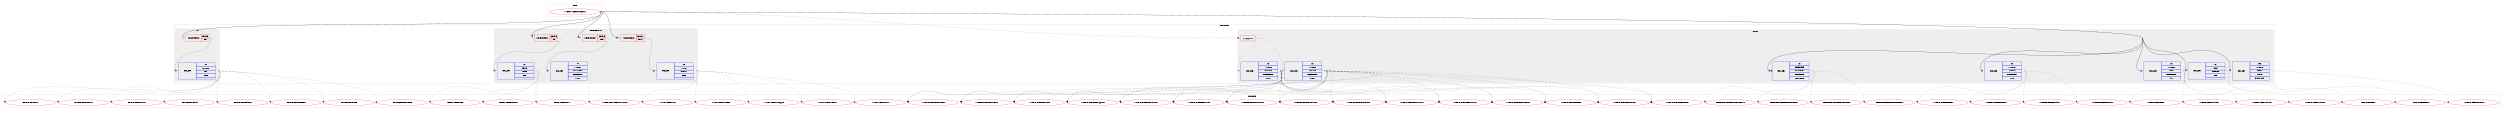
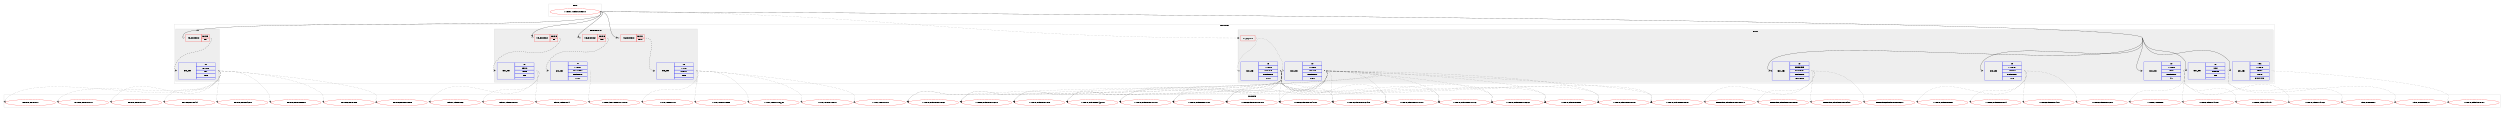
  digraph {
    compound=true
    concentrate=true
    fontname=Lato
    fontsize=10
    newrank=true
    rankdir=TB
    ranksep=1.5
    node [color=red fontname=Lato fontsize=10]
    edge [arrowhead=vee fontname=Lato headport=w style=dotted tailport=e weight=100]
    n1 [label="sys-apps/xinetd-2.3.15.3-r2" width=4]
    n2 [color=blue label=<<TABLE BORDER="0" CELLBORDER="1" CELLSPACING="0" CELLPADDING="4" WIDTH="220"><TR><TD ROWSPAN="6" CELLPADDING="30">pack_dep</TD></TR><TR><TD WIDTH="110">no</TD></TR><TR><TD>sys-devel</TD></TR><TR><TD>automake</TD></TR><TR><TD>greaterequal</TD></TR><TR><TD>1.16.1</TD></TR></TABLE>> shape=none]
    n3 [color=blue label=<<TABLE BORDER="0" CELLBORDER="1" CELLSPACING="0" CELLPADDING="4" WIDTH="220"><TR><TD ROWSPAN="6" CELLPADDING="30">pack_dep</TD></TR><TR><TD WIDTH="110">no</TD></TR><TR><TD>sys-devel</TD></TR><TR><TD>automake</TD></TR><TR><TD>greaterequal</TD></TR><TR><TD>1.15.1</TD></TR></TABLE>> shape=none]
    n4 [label=<<TABLE BORDER="0" CELLBORDER="1" CELLSPACING="0" CELLPADDING="4"><TR><TD CELLPADDING="10">any_of_group</TD></TR></TABLE>> shape=none]
    n5 [color=blue label=<<TABLE BORDER="0" CELLBORDER="1" CELLSPACING="0" CELLPADDING="4" WIDTH="220"><TR><TD ROWSPAN="6" CELLPADDING="30">pack_dep</TD></TR><TR><TD WIDTH="110">no</TD></TR><TR><TD>app-portage</TD></TR><TR><TD>elt-patches</TD></TR><TR><TD>greaterequal</TD></TR><TR><TD>20170815</TD></TR></TABLE>> shape=none]
    n6 [color=blue label=<<TABLE BORDER="0" CELLBORDER="1" CELLSPACING="0" CELLPADDING="4" WIDTH="220"><TR><TD ROWSPAN="6" CELLPADDING="30">pack_dep</TD></TR><TR><TD WIDTH="110">no</TD></TR><TR><TD>sys-devel</TD></TR><TR><TD>autoconf</TD></TR><TR><TD>greaterequal</TD></TR><TR><TD>2.69</TD></TR></TABLE>> shape=none]
    n7 [color=blue label=<<TABLE BORDER="0" CELLBORDER="1" CELLSPACING="0" CELLPADDING="4" WIDTH="220"><TR><TD ROWSPAN="6" CELLPADDING="30">pack_dep</TD></TR><TR><TD WIDTH="110">no</TD></TR><TR><TD>sys-devel</TD></TR><TR><TD>libtool</TD></TR><TR><TD>greaterequal</TD></TR><TR><TD>2.4</TD></TR></TABLE>> shape=none]
    n8 [color=blue label=<<TABLE BORDER="0" CELLBORDER="1" CELLSPACING="0" CELLPADDING="4" WIDTH="220"><TR><TD ROWSPAN="6" CELLPADDING="30">pack_dep</TD></TR><TR><TD WIDTH="110">no</TD></TR><TR><TD>virtual</TD></TR><TR><TD>pkgconfig</TD></TR><TR><TD>none</TD></TR><TR><TD></TD></TR></TABLE>> shape=none]
    n9 [color=blue label=<<TABLE BORDER="0" CELLBORDER="1" CELLSPACING="0" CELLPADDING="4" WIDTH="220"><TR><TD ROWSPAN="6" CELLPADDING="30">pack_dep</TD></TR><TR><TD WIDTH="110">weak</TD></TR><TR><TD>sys-devel</TD></TR><TR><TD>gettext</TD></TR><TR><TD>smaller</TD></TR><TR><TD>0.18.1.1-r3</TD></TR></TABLE>> shape=none]
    n10 [color=blue label=<<TABLE BORDER="0" CELLBORDER="1" CELLSPACING="0" CELLPADDING="4" WIDTH="220"><TR><TD ROWSPAN="6" CELLPADDING="30">pack_dep</TD></TR><TR><TD WIDTH="110">no</TD></TR><TR><TD>net-libs</TD></TR><TR><TD>libtirpc</TD></TR><TR><TD>none</TD></TR><TR><TD></TD></TR></TABLE>> shape=none]
    n11 [label=<<TABLE BORDER="0" CELLBORDER="1" CELLSPACING="0" CELLPADDING="4"><TR><TD ROWSPAN="3" CELLPADDING="10">use_conditional</TD></TR><TR><TD>positive</TD></TR><TR><TD>rpc</TD></TR></TABLE>> shape=none]
    n12 [color=blue label=<<TABLE BORDER="0" CELLBORDER="1" CELLSPACING="0" CELLPADDING="4" WIDTH="220"><TR><TD ROWSPAN="6" CELLPADDING="30">pack_dep</TD></TR><TR><TD WIDTH="110">no</TD></TR><TR><TD>sys-libs</TD></TR><TR><TD>libselinux</TD></TR><TR><TD>none</TD></TR><TR><TD></TD></TR></TABLE>> shape=none]
    n13 [label=<<TABLE BORDER="0" CELLBORDER="1" CELLSPACING="0" CELLPADDING="4"><TR><TD ROWSPAN="3" CELLPADDING="10">use_conditional</TD></TR><TR><TD>positive</TD></TR><TR><TD>selinux</TD></TR></TABLE>> shape=none]
    n14 [color=blue label=<<TABLE BORDER="0" CELLBORDER="1" CELLSPACING="0" CELLPADDING="4" WIDTH="220"><TR><TD ROWSPAN="6" CELLPADDING="30">pack_dep</TD></TR><TR><TD WIDTH="110">no</TD></TR><TR><TD>sys-apps</TD></TR><TR><TD>tcp-wrappers</TD></TR><TR><TD>greaterequal</TD></TR><TR><TD>7.6-r2</TD></TR></TABLE>> shape=none]
    n15 [label=<<TABLE BORDER="0" CELLBORDER="1" CELLSPACING="0" CELLPADDING="4"><TR><TD ROWSPAN="3" CELLPADDING="10">use_conditional</TD></TR><TR><TD>positive</TD></TR><TR><TD>tcpd</TD></TR></TABLE>> shape=none]
    n16 [color=blue label=<<TABLE BORDER="0" CELLBORDER="1" CELLSPACING="0" CELLPADDING="4" WIDTH="220"><TR><TD ROWSPAN="6" CELLPADDING="30">pack_dep</TD></TR><TR><TD WIDTH="110">no</TD></TR><TR><TD>dev-lang</TD></TR><TR><TD>perl</TD></TR><TR><TD>none</TD></TR><TR><TD></TD></TR></TABLE>> shape=none]
    n17 [label=<<TABLE BORDER="0" CELLBORDER="1" CELLSPACING="0" CELLPADDING="4"><TR><TD ROWSPAN="3" CELLPADDING="10">use_conditional</TD></TR><TR><TD>positive</TD></TR><TR><TD>perl</TD></TR></TABLE>> shape=none]
    n18 [label="sys-devel/automake-1.10.3-r3" width=4]
    n19 [label="sys-devel/automake-1.11.6-r3" width=4]
    n20 [label="sys-devel/automake-1.12.6-r2" width=4]
    n21 [label="sys-devel/automake-1.13.4-r2" width=4]
    n22 [label="sys-devel/automake-1.14.1-r2" width=4]
    n23 [label="sys-devel/automake-1.15.1-r2" width=4]
    n24 [label="sys-devel/automake-1.16-r2" width=4]
    n25 [label="sys-devel/automake-1.16.1-r1" width=4]
    n26 [label="sys-devel/automake-1.4_p6-r2" width=4]
    n27 [label="sys-devel/automake-1.5-r2" width=4]
    n28 [label="sys-devel/automake-1.6.3-r2" width=4]
    n29 [label="sys-devel/automake-1.7.9-r3" width=4]
    n30 [label="sys-devel/automake-1.8.5-r5" width=4]
    n31 [label="sys-devel/automake-1.9.6-r5" width=4]
    n32 [label="sys-devel/automake-9999" width=4]
    n33 [label="app-portage/elt-patches-20170317" width=4]
    n34 [label="app-portage/elt-patches-20170422" width=4]
    n35 [label="app-portage/elt-patches-20170815" width=4]
    n36 [label="app-portage/elt-patches-20170826.1" width=4]
    n37 [label="sys-devel/autoconf-2.13-r1" width=4]
    n38 [label="sys-devel/autoconf-2.64-r1" width=4]
    n39 [label="sys-devel/autoconf-2.69-r4" width=4]
    n40 [label="sys-devel/autoconf-9999" width=4]
    n41 [label="sys-devel/libtool-2.4.6-r3" width=4]
    n42 [label="sys-devel/libtool-2.4.6-r4" width=4]
    n43 [label="sys-devel/libtool-2.4.6-r5" width=4]
-   n44 [label="sys-devel/libtool-9999" width=4]
+   n44 [label="sys-devel/lang-9999" width=4]
    n45 [label="virtual/pkgconfig-0-r1" width=4]
    n46 [label="virtual/pkgconfig-1" width=4]
    n47 [label="sys-devel/gettext-0.19.8.1" width=4]
    n48 [label="net-libs/libtirpc-1.0.2-r1" width=4]
    n49 [label="net-libs/libtirpc-1.0.3" width=4]
    n50 [label="net-libs/libtirpc-1.1.4" width=4]
    n51 [label="sys-libs/libselinux-2.7" width=4]
    n52 [label="sys-libs/libselinux-2.8" width=4]
    n53 [label="sys-libs/libselinux-2.8-r1" width=4]
    n54 [label="sys-libs/libselinux-2.9_rc1" width=4]
    n55 [label="sys-libs/libselinux-9999" width=4]
    n56 [label="sys-apps/tcp-wrappers-7.6.22-r1" width=4]
    n57 [label="dev-lang/perl-5.24.3-r1" width=4]
    n58 [label="dev-lang/perl-5.24.4" width=4]
    n59 [label="dev-lang/perl-5.26.1-r1" width=4]
    n60 [label="dev-lang/perl-5.26.1-r2" width=4]
    n61 [label="dev-lang/perl-5.26.2" width=4]
    n62 [label="dev-lang/perl-5.26.9999" width=4]
    n63 [label="dev-lang/perl-5.28.0" width=4]
    n64 [label="dev-lang/perl-5.28.9999" width=4]
    subgraph cluster_1 {
      color=gray
      label=<<i>ebuild</i>>
      rank=same
      n1
    }
    subgraph cluster_2 {
      color=gray
      label=<<i>dependencies</i>>
      subgraph cluster_3 {
        color=gray
        fillcolor="#eeeeee"
        label=<<i>compile</i>>
        style=filled
        subgraph sub_4 {
          color=gray
          fillcolor="#eeeeee"
          label=<<i>compile</i>>
          style=filled
          n4
          subgraph sub_5 {
            color=gray
            fillcolor="#eeeeee"
            label=<<i>compile</i>>
            style=filled
            n2
          }
          subgraph sub_6 {
            color=gray
            fillcolor="#eeeeee"
            label=<<i>compile</i>>
            style=filled
            n3
          }
        }
        subgraph sub_7 {
          color=gray
          fillcolor="#eeeeee"
          label=<<i>compile</i>>
          style=filled
          n5
        }
        subgraph sub_8 {
          color=gray
          fillcolor="#eeeeee"
          label=<<i>compile</i>>
          style=filled
          n6
        }
        subgraph sub_9 {
          color=gray
          fillcolor="#eeeeee"
          label=<<i>compile</i>>
          style=filled
          n7
        }
        subgraph sub_10 {
          color=gray
          fillcolor="#eeeeee"
          label=<<i>compile</i>>
          style=filled
          n8
        }
        subgraph sub_11 {
          color=gray
          fillcolor="#eeeeee"
          label=<<i>compile</i>>
          style=filled
          n9
        }
      }
      subgraph cluster_12 {
        color=gray
        fillcolor="#eeeeee"
        label=<<i>compile and run</i>>
        style=filled
        subgraph sub_13 {
          color=gray
          fillcolor="#eeeeee"
          label=<<i>compile and run</i>>
          style=filled
          n11
          subgraph sub_14 {
            color=gray
            fillcolor="#eeeeee"
            label=<<i>compile and run</i>>
            style=filled
            n10
          }
        }
        subgraph sub_15 {
          color=gray
          fillcolor="#eeeeee"
          label=<<i>compile and run</i>>
          style=filled
          n13
          subgraph sub_16 {
            color=gray
            fillcolor="#eeeeee"
            label=<<i>compile and run</i>>
            style=filled
            n12
          }
        }
        subgraph sub_17 {
          color=gray
          fillcolor="#eeeeee"
          label=<<i>compile and run</i>>
          style=filled
          n15
          subgraph sub_18 {
            color=gray
            fillcolor="#eeeeee"
            label=<<i>compile and run</i>>
            style=filled
            n14
          }
        }
      }
      subgraph cluster_19 {
        color=gray
        fillcolor="#eeeeee"
        label=<<i>run</i>>
        style=filled
        subgraph sub_20 {
          color=gray
          fillcolor="#eeeeee"
          label=<<i>run</i>>
          style=filled
          n17
          subgraph sub_21 {
            color=gray
            fillcolor="#eeeeee"
            label=<<i>run</i>>
            style=filled
            n16
          }
        }
      }
    }
    subgraph cluster_22 {
      color=gray
      label=<<i>candidates</i>>
      rank=same
      subgraph sub_23 {
        color=black
        label=<<i>candidates</i>>
        nodesep=1
        rank=same
        n18
        n19
        n20
        n21
        n22
        n23
        n24
        n25
        n26
        n27
        n28
        n29
        n30
        n31
        n32
      }
      subgraph sub_24 {
        color=black
        label=<<i>candidates</i>>
        nodesep=1
        rank=same
        n18
        n19
        n20
        n21
        n22
        n23
        n24
        n25
        n26
        n27
        n28
        n29
        n30
        n31
        n32
      }
      subgraph sub_25 {
        color=black
        label=<<i>candidates</i>>
        nodesep=1
        rank=same
        n33
        n34
        n35
        n36
      }
      subgraph sub_26 {
        color=black
        label=<<i>candidates</i>>
        nodesep=1
        rank=same
        n37
        n38
        n39
        n40
      }
      subgraph sub_27 {
        color=black
        label=<<i>candidates</i>>
        nodesep=1
        rank=same
        n41
        n42
        n43
        n44
      }
      subgraph sub_28 {
        color=black
        label=<<i>candidates</i>>
        nodesep=1
        rank=same
        n45
        n46
      }
      subgraph sub_29 {
        color=black
        label=<<i>candidates</i>>
        nodesep=1
        rank=same
        n47
      }
      subgraph sub_30 {
        color=black
        label=<<i>candidates</i>>
        nodesep=1
        rank=same
        n48
        n49
        n50
      }
      subgraph sub_31 {
        color=black
        label=<<i>candidates</i>>
        nodesep=1
        rank=same
        n51
        n52
        n53
        n54
        n55
      }
      subgraph sub_32 {
        color=black
        label=<<i>candidates</i>>
        nodesep=1
        rank=same
        n56
      }
      subgraph sub_33 {
        color=black
        label=<<i>candidates</i>>
        nodesep=1
        rank=same
        n57
        n58
        n59
        n60
        n61
        n62
        n63
        n64
      }
    }
    n1 -> n4 [weight=20]
    n1 -> n5 [style=solid weight=20]
    n1 -> n6 [style=solid weight=20]
    n1 -> n7 [style=solid weight=20]
    n1 -> n8 [style=solid weight=20]
    n1 -> n9 [style=solid weight=20]
    n1 -> n11 [arrowhead=odotvee style=solid weight=20]
    n1 -> n13 [arrowhead=odotvee style=solid weight=20]
    n1 -> n15 [arrowhead=odotvee style=solid weight=20]
    n1 -> n17 [arrowhead=odot style=solid weight=20]
    n2 -> n18
    n2 -> n19
    n2 -> n20
    n2 -> n21
    n2 -> n22
    n2 -> n23
    n2 -> n24
    n2 -> n25
    n2 -> n26
    n2 -> n27
    n2 -> n28
    n2 -> n29
    n2 -> n30
    n2 -> n31
    n2 -> n32
    n3 -> n18
    n3 -> n19
    n3 -> n20
    n3 -> n21
    n3 -> n22
    n3 -> n23
    n3 -> n24
    n3 -> n25
    n3 -> n26
    n3 -> n27
    n3 -> n28
    n3 -> n29
    n3 -> n30
    n3 -> n31
    n3 -> n32
    n4 -> n2 [arrowhead=oinv weight=20]
    n4 -> n3 [arrowhead=oinv weight=20]
    n5 -> n33
    n5 -> n34
    n5 -> n35
    n5 -> n36
    n6 -> n37
    n6 -> n38
    n6 -> n39
    n6 -> n40
    n7 -> n41
    n7 -> n42
    n7 -> n43
    n7 -> n44
    n8 -> n45
    n8 -> n46
    n9 -> n47
    n10 -> n48
    n10 -> n49
    n10 -> n50
    n11 -> n10 [style=dashed weight=20]
    n12 -> n51
    n12 -> n52
    n12 -> n53
    n12 -> n54
    n12 -> n55
    n13 -> n12 [style=dashed weight=20]
    n14 -> n56
    n15 -> n14 [style=dashed weight=20]
    n16 -> n57
    n16 -> n58
    n16 -> n59
    n16 -> n60
    n16 -> n61
    n16 -> n62
    n16 -> n63
    n16 -> n64
    n17 -> n16 [style=dashed weight=20]
  }
